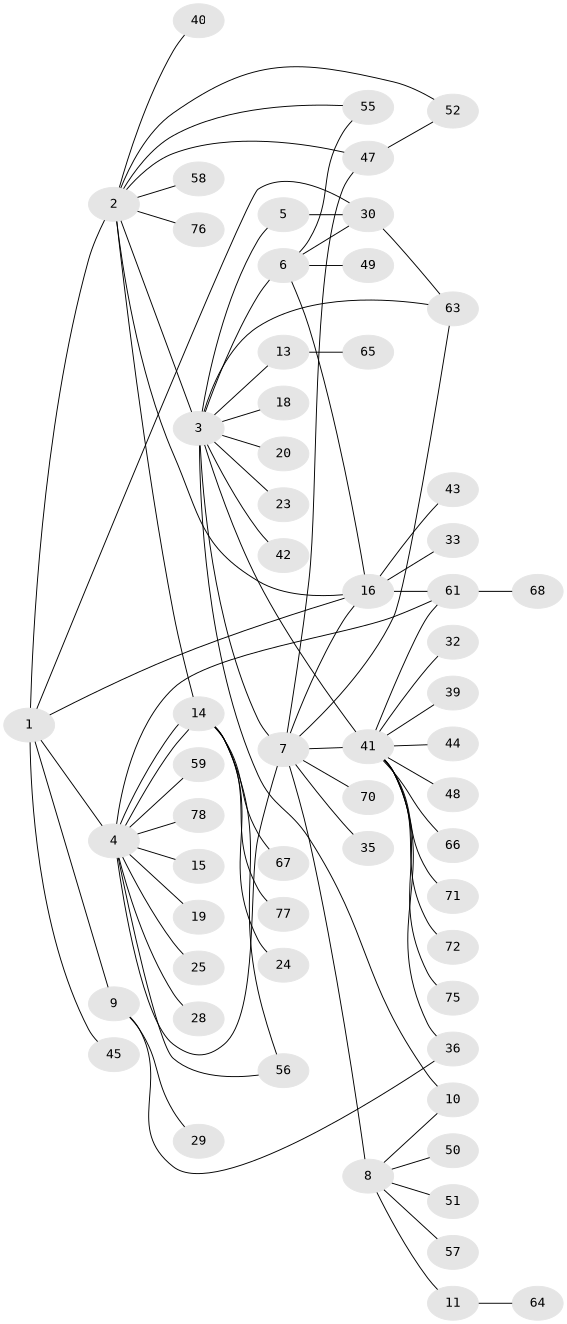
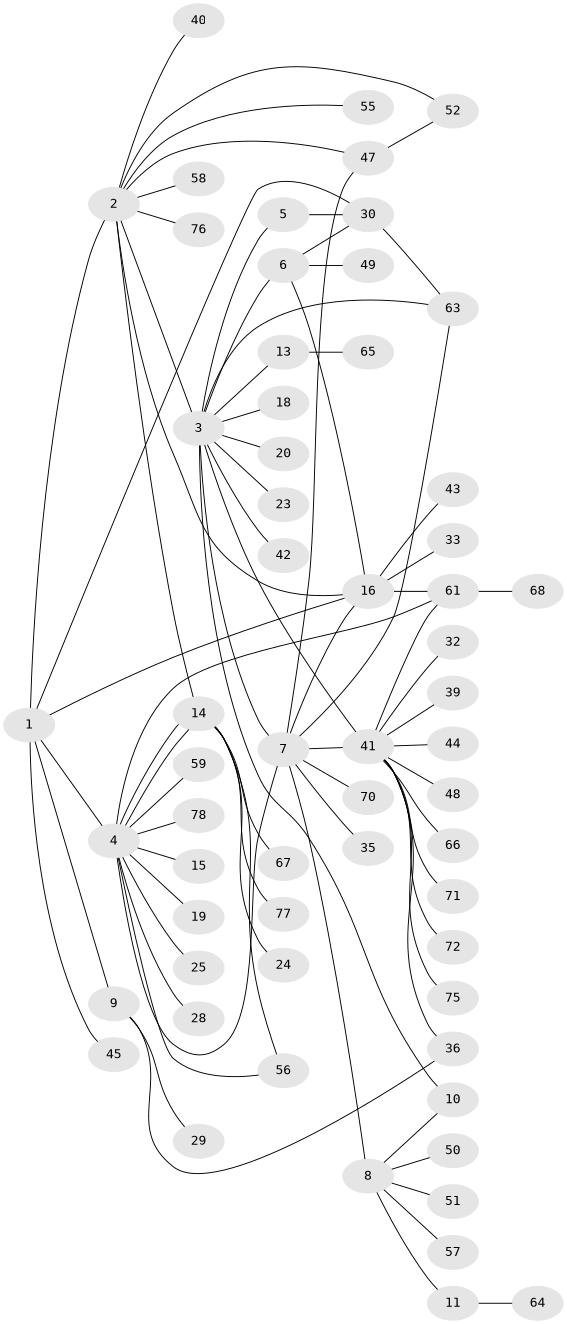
  graph {
    fontname="DejaVu Sans Mono"
    rankdir=LR
    node [color=gray90 fontname="DejaVu Sans Mono" style=filled]
    edge [fontname="DejaVu Sans Mono"]
    1 [super="+53"]
    2 [super="+37"]
    4 [super="+46"]
    9 [super="+21"]
    16 [super="+54"]
    30 [super="+62"]
    45
    3 [super="+12"]
    14 [super="+17"]
    40
    47 [super="+60"]
    52
    55
    58
    76
    7 [super="+27"]
    15
    19
    25
    28
    56 [super="+73"]
    59
    61
    78
    29
    36
    33
    43
    63
    5
    6 [super="+22"]
    10
    13 [super="+74"]
    18
    20
    23
    n37 [label=41 super="+38"]
    42
    24
    67
    77
    49
    8 [super="+41"]
    35
    70
    65
    32
    39
    44
    48
    66
    71
    72
    75
    68 [super="+69"]
    11 [super="+34"]
    50
    51
    57
    64
    1 -- 2
    1 -- 4
    1 -- 9
    1 -- 16
    1 -- 30
    1 -- 45
    2 -- 16
    2 -- 3
    2 -- 14
    2 -- 40
    2 -- 47
    2 -- 52
    2 -- 55
    2 -- 58
    2 -- 76
    4 -- 14
    4 -- 14
    4 -- 7
    4 -- 15
    4 -- 19
    4 -- 25
    4 -- 28
    4 -- 56
    4 -- 59
    4 -- 61
    4 -- 78
    9 -- 29
    9 -- 36
    16 -- 61
    16 -- 33
    16 -- 43
    30 -- 63
    3 -- 7
    3 -- 63
    3 -- 5
    3 -- 6
    3 -- 10
    3 -- 13
    3 -- 18
    3 -- 20
    3 -- 23
    3 -- n37
    3 -- 42
    14 -- 56
    14 -- 24
    14 -- 67
    14 -- 77
    47 -- 52
    7 -- 16 [weight=2]
    7 -- 47
    7 -- 63
    7 -- n37
    7 -- 8
    7 -- 35
    7 -- 70
    61 -- 68
    5 -- 30
    6 -- 16
    6 -- 30
-   6 -- 55
    6 -- 49
    13 -- 65
    n37 -- 61
    n37 -- 36
    n37 -- 32
    n37 -- 39
    n37 -- 44
    n37 -- 48
    n37 -- 66
    n37 -- 71
    n37 -- 72
    n37 -- 75
    8 -- 10
    8 -- 11
    8 -- 50
    8 -- 51
    8 -- 57
    11 -- 64
  }
